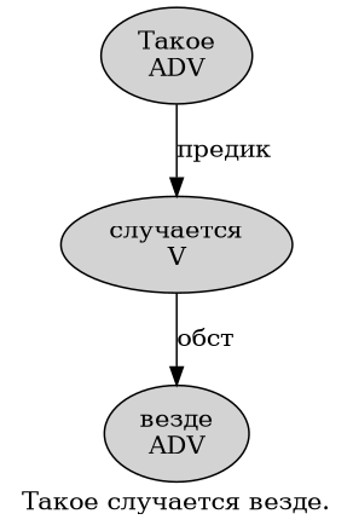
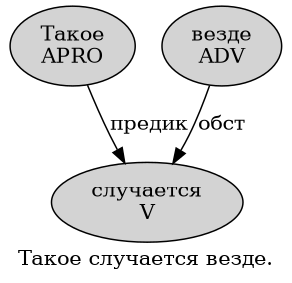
  digraph {
    label="Такое случается везде."
    node [fillcolor=lightgray penwidth=1 shape=ellipse style=filled]
-   n1 [label="Такое\nADV"]
+   n1 [label="Такое\nAPRO"]
    n2 [label="случается\nV"]
    n3 [label="везде\nADV"]
    n1 -> n2 [label="предик"]
-   n2 -> n3 [label="обст"]
+   n3 -> n2 [label="обст"]
  }
